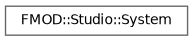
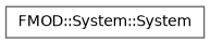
  digraph {
    rankdir=LR
-   n1 [color=gray40 fillcolor=white fontname=Helvetica fontsize=10 height=0.2 label="FMOD::Studio::System" shape=record style=filled width=0.4]
+   n1 [color=gray40 fillcolor=white fontname=Helvetica fontsize=10 height=0.2 label="FMOD::System::System" shape=record style=filled width=0.4]
  }
